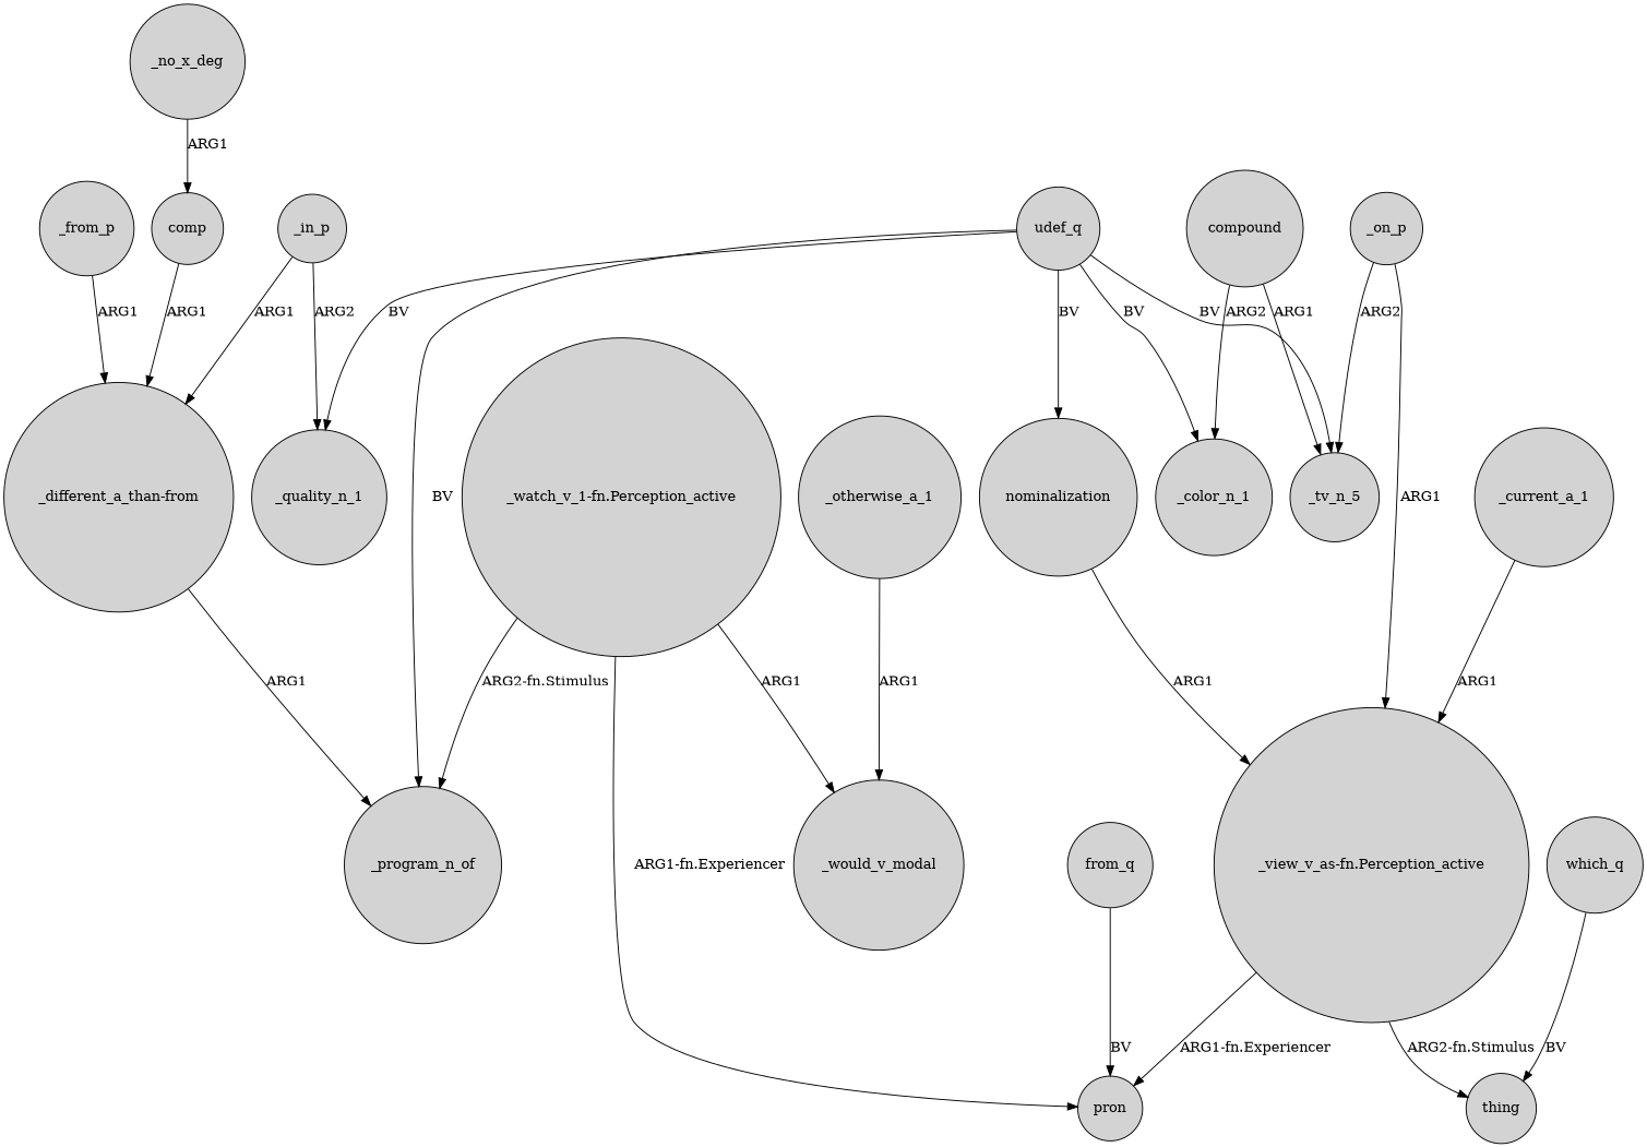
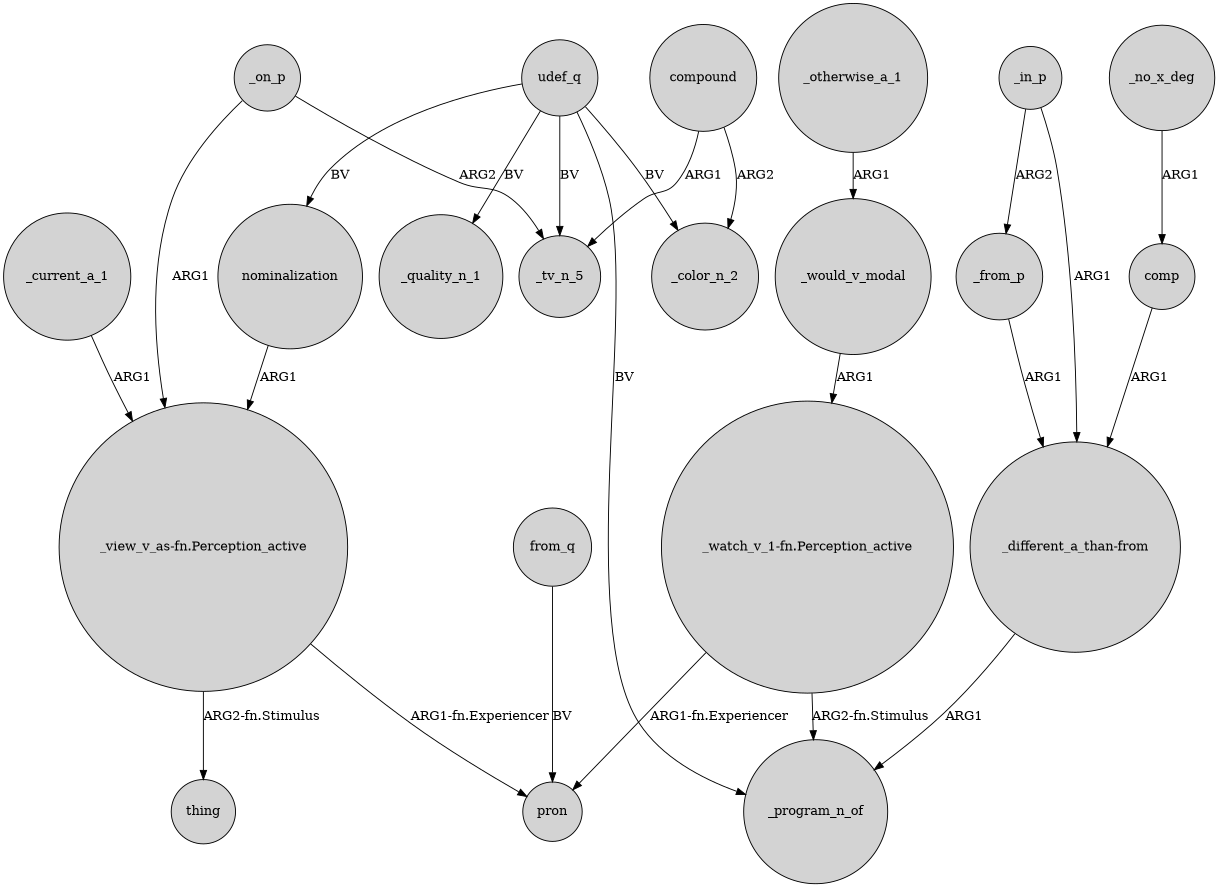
  digraph {
    node [shape=circle style=filled]
    udef_q
    _quality_n_1
    n3 [label=_tv_n_5]
-   _color_n_1
+   _color_n_1 [label=_color_n_2]
    _program_n_of
    nominalization
    "_view_v_as-fn.Perception_active"
    _on_p
    thing
    pron
    _current_a_1
    _from_p
    "_different_a_than-from"
    _in_p
    _no_x_deg
    comp
    _would_v_modal
    "_watch_v_1-fn.Perception_active"
    n19 [label=from_q]
    compound
    _otherwise_a_1
-   which_q
    udef_q -> _quality_n_1 [label=BV]
    udef_q -> n3 [label=BV]
    udef_q -> _color_n_1 [label=BV]
    udef_q -> _program_n_of [label=BV]
    udef_q -> nominalization [label=BV]
    nominalization -> "_view_v_as-fn.Perception_active" [label=ARG1]
    "_view_v_as-fn.Perception_active" -> thing [label="ARG2-fn.Stimulus"]
    "_view_v_as-fn.Perception_active" -> pron [label="ARG1-fn.Experiencer"]
    _on_p -> n3 [label=ARG2]
    _on_p -> "_view_v_as-fn.Perception_active" [label=ARG1]
    _current_a_1 -> "_view_v_as-fn.Perception_active" [label=ARG1]
    _from_p -> "_different_a_than-from" [label=ARG1]
    "_different_a_than-from" -> _program_n_of [label=ARG1]
-   _in_p -> _quality_n_1 [label=ARG2]
+   _in_p -> _from_p [label=ARG2]
    _in_p -> "_different_a_than-from" [label=ARG1]
    _no_x_deg -> comp [label=ARG1]
    comp -> "_different_a_than-from" [label=ARG1]
-   "_watch_v_1-fn.Perception_active" -> _would_v_modal [label=ARG1]
+   _would_v_modal -> "_watch_v_1-fn.Perception_active" [label=ARG1]
    "_watch_v_1-fn.Perception_active" -> _program_n_of [label="ARG2-fn.Stimulus"]
    "_watch_v_1-fn.Perception_active" -> pron [label="ARG1-fn.Experiencer"]
    n19 -> pron [label=BV]
    compound -> n3 [label=ARG1]
    compound -> _color_n_1 [label=ARG2]
    _otherwise_a_1 -> _would_v_modal [label=ARG1]
-   which_q -> thing [label=BV]
  }
